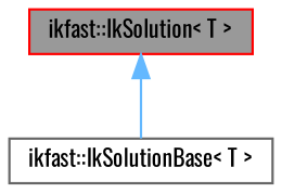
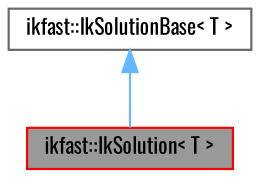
  digraph {
    fontname=Oswald
    node [fontname=Oswald fontsize=10 shape=box style=filled]
    n1 [color=red fillcolor=grey60 fontcolor=black height=0.2 label="ikfast::IkSolution\< T \>" width=0.4]
    n2 [color=gray40 fillcolor=white height=0.2 label="ikfast::IkSolutionBase\< T \>" width=0.4]
-   n1 -> n2 [color=steelblue1 dir=back fontname=Oswald fontsize=10 labelfontname=Helvetica labelfontsize=10 style=solid]
+   n2 -> n1 [color=steelblue1 dir=back fontname=Oswald fontsize=10 labelfontname=Helvetica labelfontsize=10 style=solid]
  }
